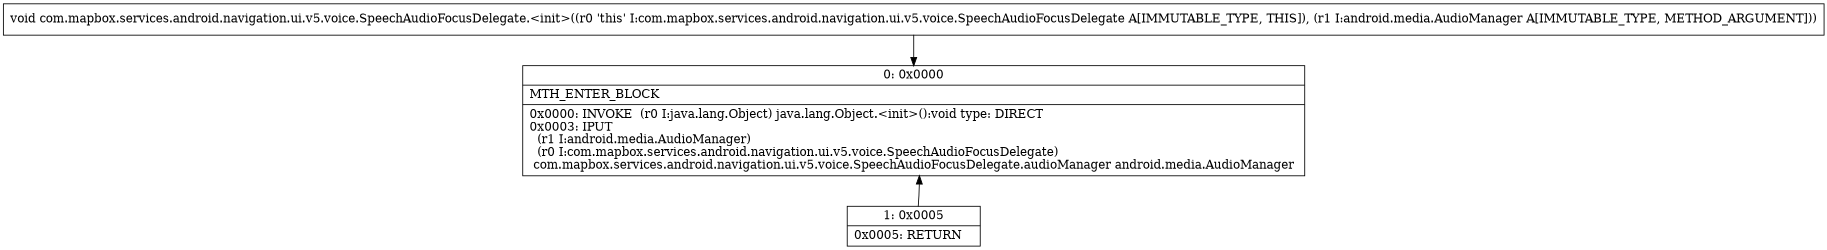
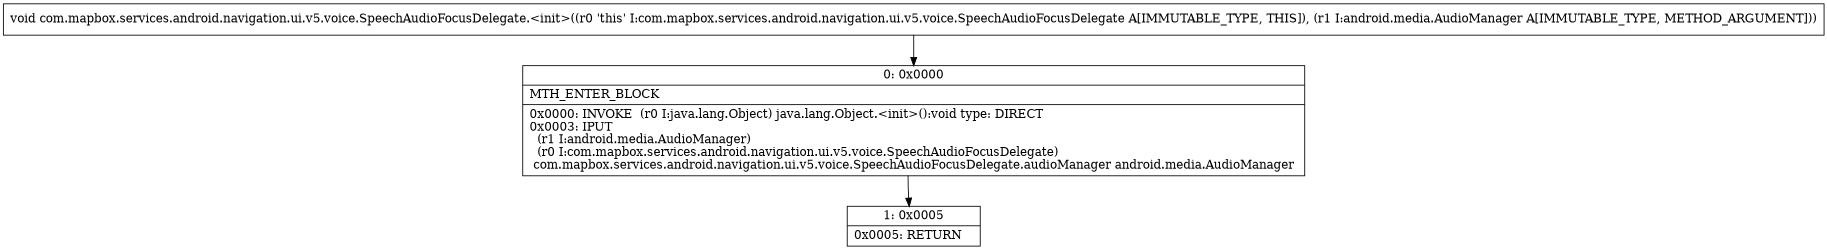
  digraph {
    node [shape=record]
    n1 [label="{0\:\ 0x0000|MTH_ENTER_BLOCK\l|0x0000: INVOKE  (r0 I:java.lang.Object) java.lang.Object.\<init\>():void type: DIRECT \l0x0003: IPUT  \l  (r1 I:android.media.AudioManager)\l  (r0 I:com.mapbox.services.android.navigation.ui.v5.voice.SpeechAudioFocusDelegate)\l com.mapbox.services.android.navigation.ui.v5.voice.SpeechAudioFocusDelegate.audioManager android.media.AudioManager \l}"]
    n2 [label="{1\:\ 0x0005|0x0005: RETURN   \l}"]
    n3 [label="{void com.mapbox.services.android.navigation.ui.v5.voice.SpeechAudioFocusDelegate.\<init\>((r0 'this' I:com.mapbox.services.android.navigation.ui.v5.voice.SpeechAudioFocusDelegate A[IMMUTABLE_TYPE, THIS]), (r1 I:android.media.AudioManager A[IMMUTABLE_TYPE, METHOD_ARGUMENT])) }"]
-   n2 -> n1
+   n1 -> n2
    n3 -> n1
  }
